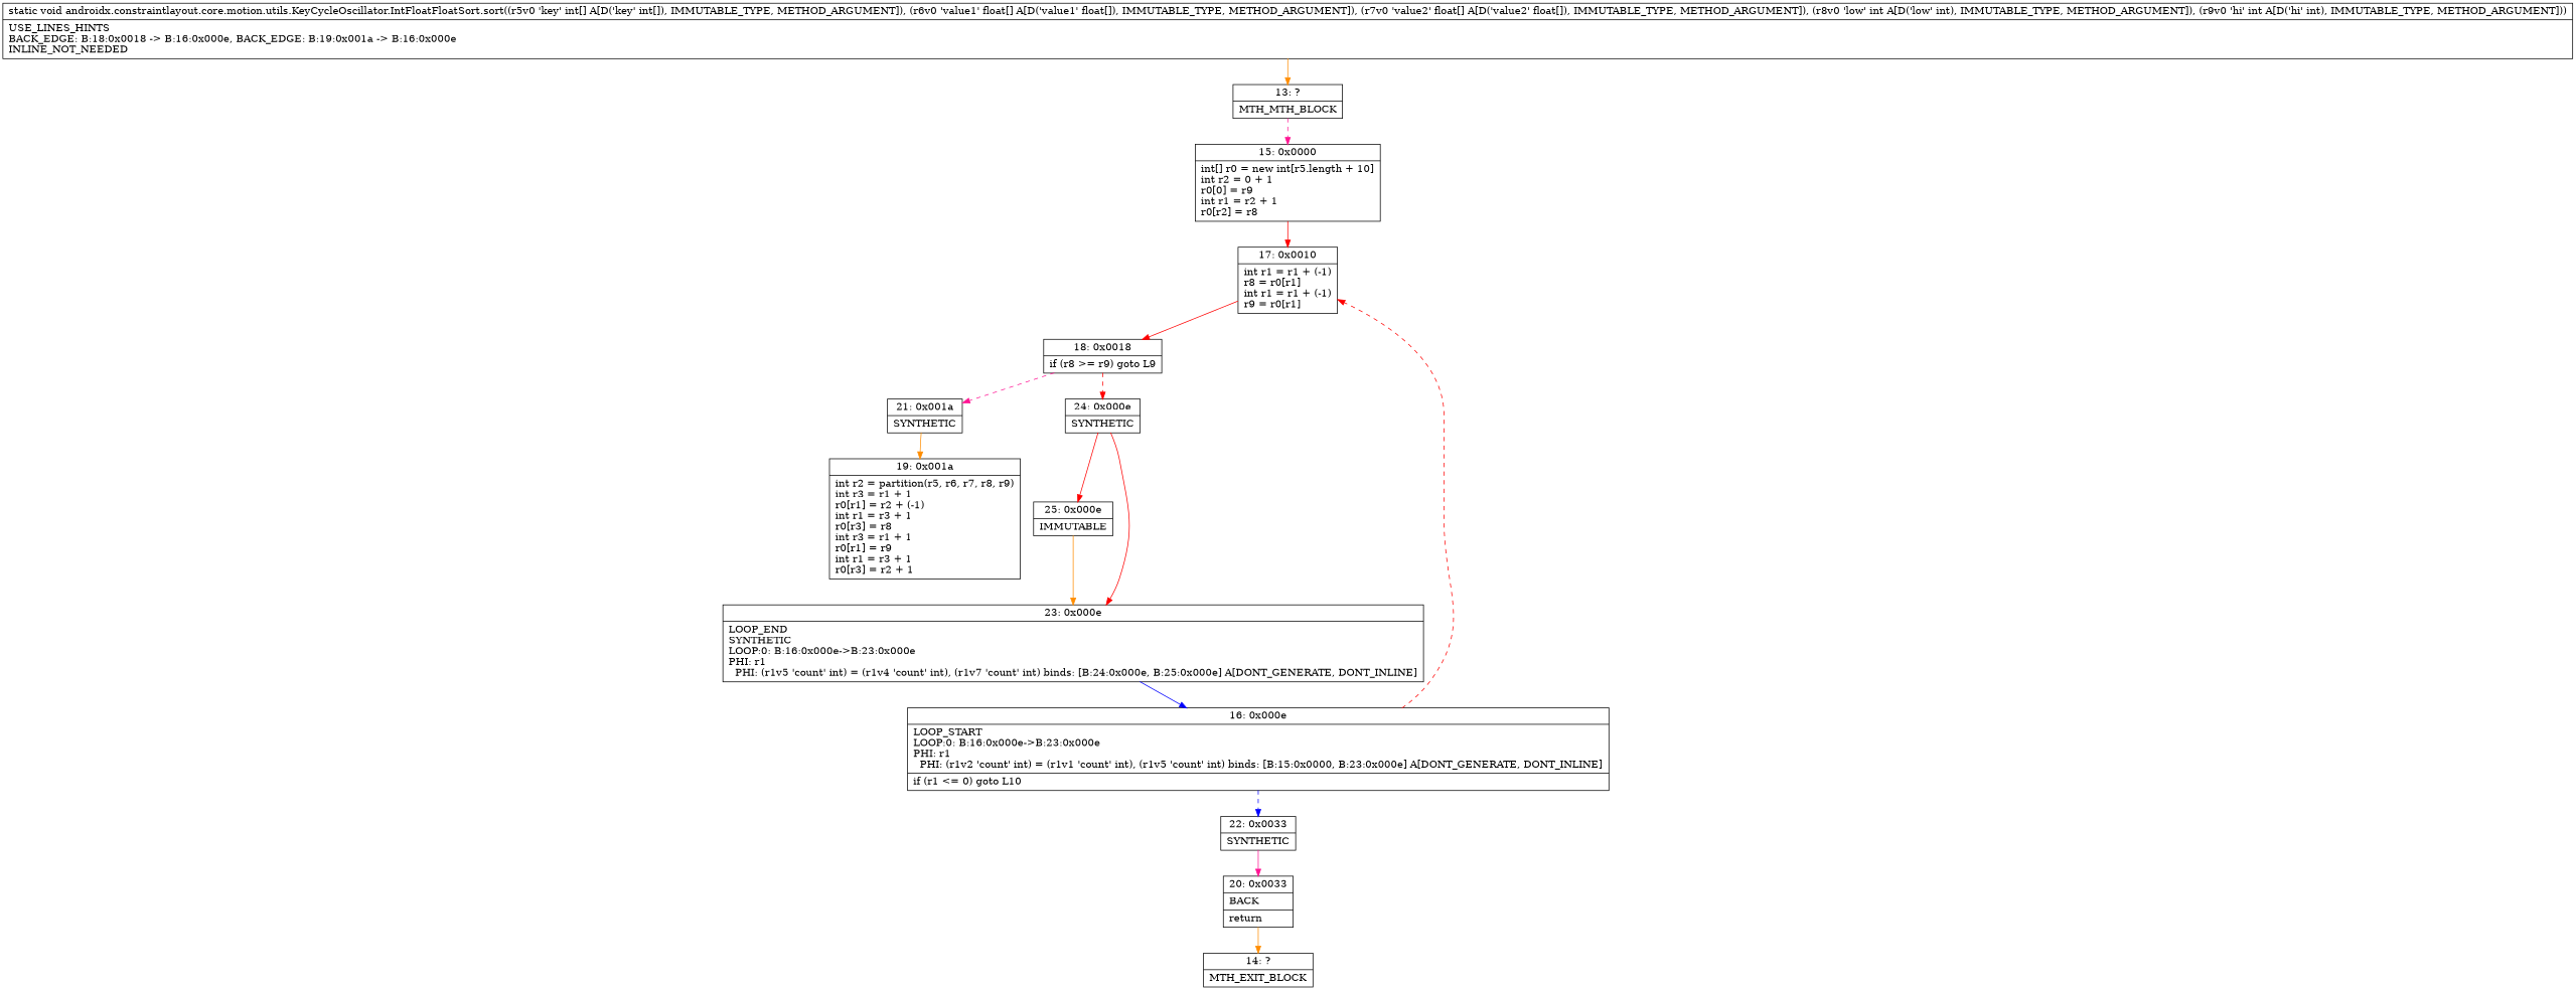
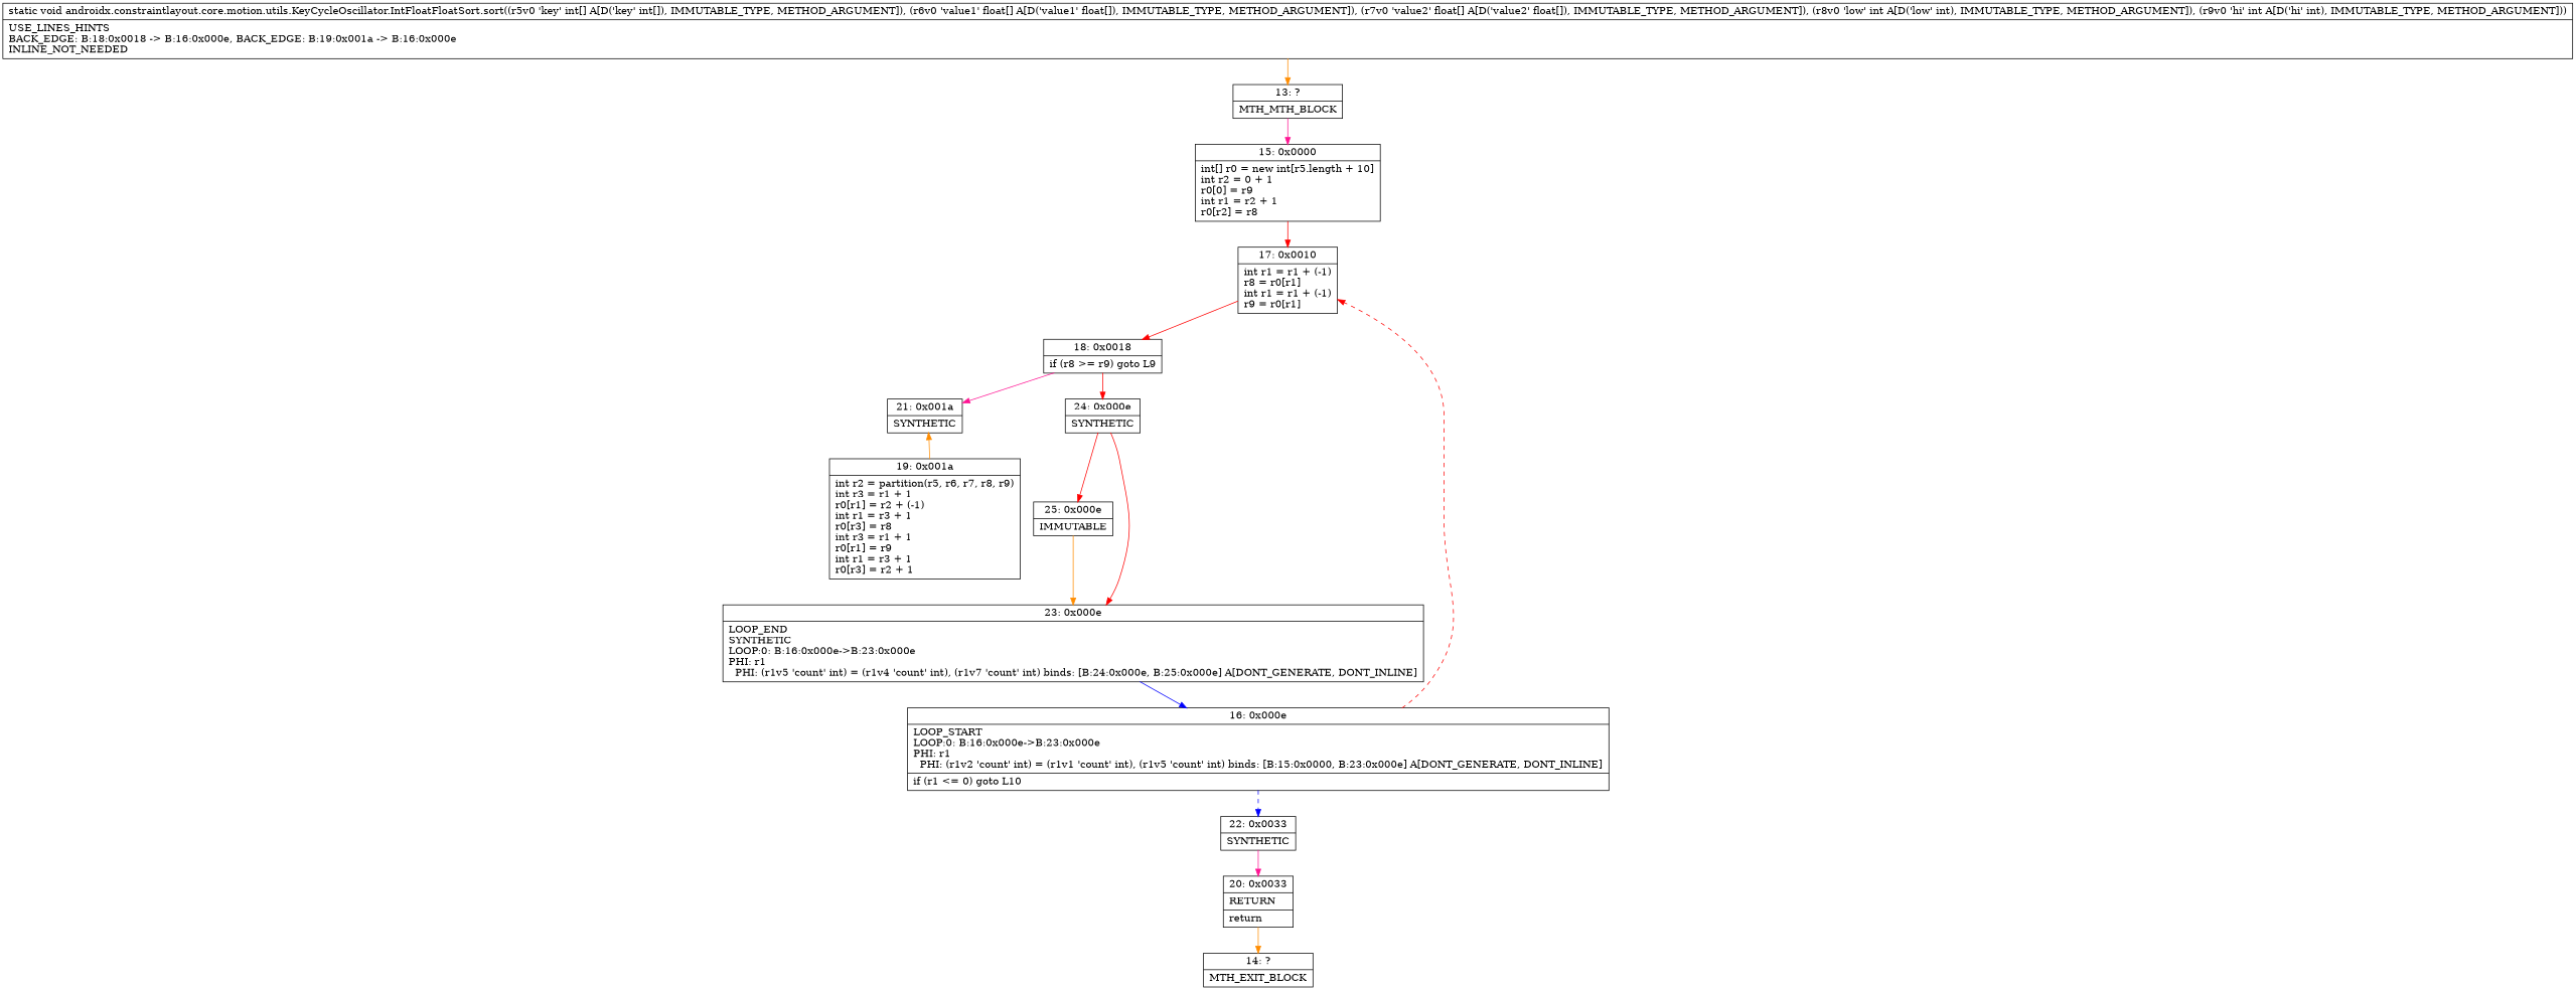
  digraph {
    node [shape=record]
    edge [color=red]
    n1 [label="{13\:\ ?|MTH_MTH_BLOCK\l}"]
    n2 [label="{15\:\ 0x0000|int[] r0 = new int[r5.length + 10]\lint r2 = 0 + 1\lr0[0] = r9\lint r1 = r2 + 1\lr0[r2] = r8\l}"]
    n3 [label="{17\:\ 0x0010|int r1 = r1 + (\-1)\lr8 = r0[r1]\lint r1 = r1 + (\-1)\lr9 = r0[r1]\l}"]
    n4 [label="{16\:\ 0x000e|LOOP_START\lLOOP:0: B:16:0x000e\-\>B:23:0x000e\lPHI: r1 \l  PHI: (r1v2 'count' int) = (r1v1 'count' int), (r1v5 'count' int) binds: [B:15:0x0000, B:23:0x000e] A[DONT_GENERATE, DONT_INLINE]\l|if (r1 \<= 0) goto L10\l}"]
    n5 [label="{22\:\ 0x0033|SYNTHETIC\l}"]
    n6 [label="{18\:\ 0x0018|if (r8 \>= r9) goto L9\l}"]
-   n7 [label="{20\:\ 0x0033|BACK\l|return\l}"]
+   n7 [label="{20\:\ 0x0033|RETURN\l|return\l}"]
    n8 [label="{21\:\ 0x001a|SYNTHETIC\l}"]
    n9 [label="{24\:\ 0x000e|SYNTHETIC\l}"]
    n10 [label="{19\:\ 0x001a|int r2 = partition(r5, r6, r7, r8, r9)\lint r3 = r1 + 1\lr0[r1] = r2 + (\-1)\lint r1 = r3 + 1\lr0[r3] = r8\lint r3 = r1 + 1\lr0[r1] = r9\lint r1 = r3 + 1\lr0[r3] = r2 + 1\l}"]
    n11 [label="{25\:\ 0x000e|IMMUTABLE\l}"]
    n12 [label="{23\:\ 0x000e|LOOP_END\lSYNTHETIC\lLOOP:0: B:16:0x000e\-\>B:23:0x000e\lPHI: r1 \l  PHI: (r1v5 'count' int) = (r1v4 'count' int), (r1v7 'count' int) binds: [B:24:0x000e, B:25:0x000e] A[DONT_GENERATE, DONT_INLINE]\l}"]
    n13 [label="{14\:\ ?|MTH_EXIT_BLOCK\l}"]
    n14 [label="{static void androidx.constraintlayout.core.motion.utils.KeyCycleOscillator.IntFloatFloatSort.sort((r5v0 'key' int[] A[D('key' int[]), IMMUTABLE_TYPE, METHOD_ARGUMENT]), (r6v0 'value1' float[] A[D('value1' float[]), IMMUTABLE_TYPE, METHOD_ARGUMENT]), (r7v0 'value2' float[] A[D('value2' float[]), IMMUTABLE_TYPE, METHOD_ARGUMENT]), (r8v0 'low' int A[D('low' int), IMMUTABLE_TYPE, METHOD_ARGUMENT]), (r9v0 'hi' int A[D('hi' int), IMMUTABLE_TYPE, METHOD_ARGUMENT]))  | USE_LINES_HINTS\lBACK_EDGE: B:18:0x0018 \-\> B:16:0x000e, BACK_EDGE: B:19:0x001a \-\> B:16:0x000e\lINLINE_NOT_NEEDED\l}"]
-   n1 -> n2 [color=deeppink style=dashed]
+   n1 -> n2 [color=deeppink]
    n2 -> n3
    n3 -> n6
    n4 -> n3 [style=dashed]
    n4 -> n5 [color=blue style=dashed]
    n5 -> n7 [color=deeppink]
-   n6 -> n8 [color=deeppink style=dashed]
-   n6 -> n9 [style=dashed]
+   n6 -> n8 [color=deeppink style=solid]
+   n6 -> n9
    n7 -> n13 [color=darkorange]
-   n8 -> n10 [color=darkorange]
+   n10 -> n8 [color=darkorange]
    n9 -> n11
    n9 -> n12
    n11 -> n12 [color=darkorange]
    n12 -> n4 [color=blue]
    n14 -> n1 [color=darkorange]
  }
